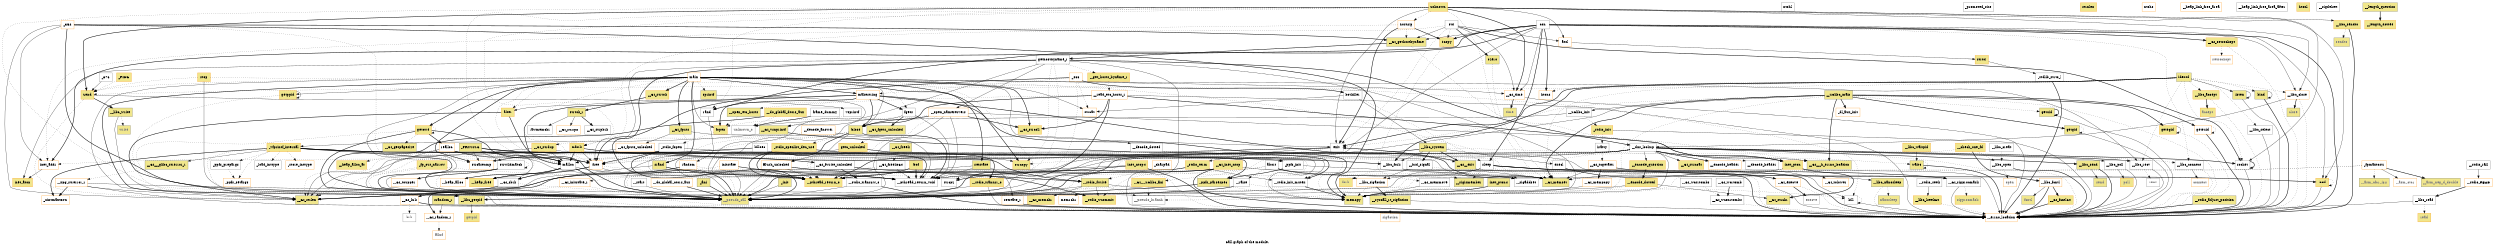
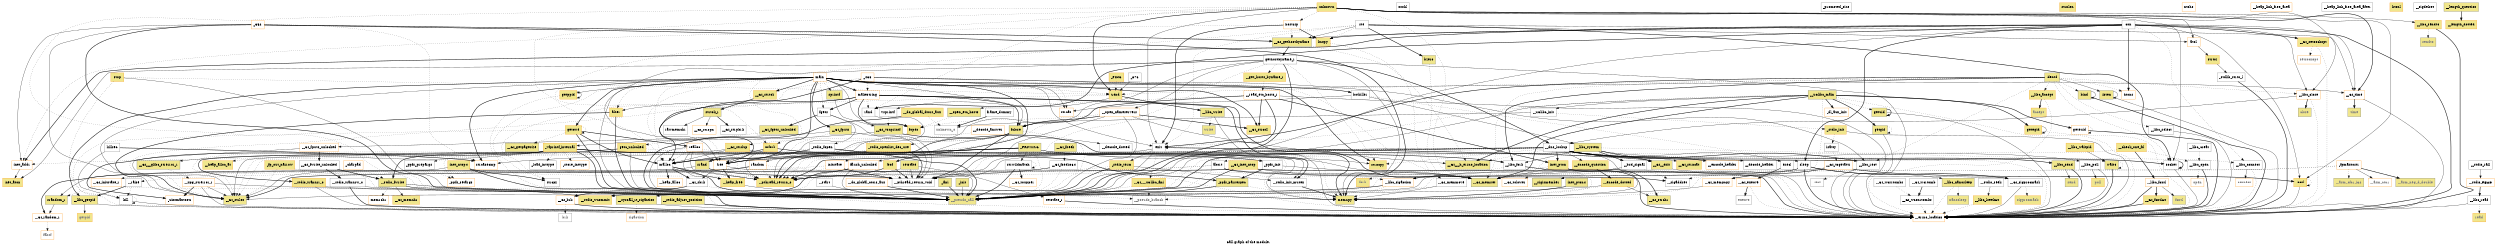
  digraph {
    label="Call graph of the module."
    node [color=gray40 fillcolor=white shape=record style=filled]
    edge [style=dotted]
    n1 [color=darkorange label="{__GI_fputs_unlocked}"]
    n2 [label="{__GI_fwrite_unlocked}"]
    n3 [fillcolor=khaki label="{__GI_strlen}"]
    n4 [fillcolor=khaki fontcolor=gray50 label="{__pseudo_call}"]
    n5 [fillcolor=khaki label="{__stdio_fwrite}"]
    n6 [label="{__stdio_trans2w_o}"]
    n7 [color=darkorange fillcolor=khaki label="{_stdio_term}"]
    n8 [color=darkorange fillcolor=khaki label="{__stdio_wcommit}"]
    n9 [label="{__stdio_init_mutex}"]
    n10 [fillcolor=khaki label="{memcpy}"]
    n11 [color=darkorange label="{__GI_toupper}"]
    n12 [color=darkorange label="{__errno_location}"]
    n13 [label="{isatty}"]
    n14 [color=darkorange label="{__GI_tcgetattr}"]
    n15 [fillcolor=khaki label="{__GI_memset}"]
    n16 [color=darkorange label="{__GI_mempcpy}"]
    n17 [color=darkorange fillcolor=khaki label="{ioctl}"]
    n18 [fillcolor=khaki label="{fclose}"]
    n19 [color=darkorange fillcolor=khaki label="{_stdio_openlist_dec_use}"]
    n20 [color=darkorange label="{fflush_unlocked}"]
    n21 [color=darkorange label="{free}"]
    n22 [color=darkorange fillcolor=khaki label="{__pthread_return_0}"]
    n23 [label="{__pthread_return_void}"]
    n24 [color=darkorange fillcolor=khaki label="{__heap_free}"]
    n25 [label="{__GI_sbrk}"]
    n26 [color=darkorange label="{_charpad}"]
    n27 [fontcolor=gray50 label="{__pseudo_branch}"]
    n28 [color=darkorange fillcolor=khaki label="{__GI_memchr}"]
    n29 [color=darkorange label="{memrchr}"]
    n30 [label="{__libc_select}"]
    n31 [fillcolor=khaki label="{__libc_write}"]
    n32 [fillcolor=khaki fontcolor=gray50 label="{write}"]
    n33 [label="{ntohl}"]
    n34 [color=darkorange fillcolor=khaki label="{__libc_waitpid}"]
    n35 [fillcolor=khaki label="{wait4}"]
    n36 [color=darkorange label="{__GI_time}"]
    n37 [fillcolor=khaki fontcolor=gray50 label="{time}"]
    n38 [color=darkorange fillcolor=khaki label="{fopen}"]
    n39 [label="{_stdio_fopen}"]
    n40 [label="{malloc}"]
    n41 [color=darkorange fillcolor=khaki label="{strncpy}"]
    n42 [label="{_promoted_size}"]
    n43 [color=darkorange fillcolor=khaki label="{strnlen}"]
    n44 [fillcolor=khaki label="{_ppfs_parsespec}"]
    n45 [color=darkorange fillcolor=khaki label="{feof}"]
    n46 [color=darkorange label="{ntohs}"]
    n47 [fillcolor=khaki label="{__GI___glibc_strerror_r}"]
    n48 [color=darkorange label="{__xpg_strerror_r}"]
    n49 [color=darkorange label="{_uintmaxtostr}"]
    n50 [label="{fgets}"]
    n51 [fillcolor=khaki label="{__GI_fgets_unlocked}"]
    n52 [color=darkorange fillcolor=khaki label="{getc_unlocked}"]
    n53 [label="{vsprintf}"]
    n54 [fillcolor=khaki label="{__GI_vsnprintf}"]
    n55 [color=darkorange fillcolor=khaki label="{_vfprintf_internal}"]
    n56 [color=darkorange fillcolor=khaki label="{_fp_out_narrow}"]
    n57 [fillcolor=khaki label="{sprintf}"]
    n58 [label="{_ppfs_init}"]
    n59 [label="{_ppfs_prepargs}"]
    n60 [color=darkorange label="{_ppfs_setargs}"]
    n61 [label="{_load_inttype}"]
    n62 [color=darkorange label="{_store_inttype}"]
    n63 [color=darkorange label="{strcat}"]
    n64 [color=darkorange fillcolor=khaki label="{__GI_strcoll}"]
    n65 [color=darkorange label="{htons}"]
    n66 [color=darkorange label="{inet_addr}"]
    n67 [color=darkorange fillcolor=khaki label="{inet_aton}"]
    n68 [color=darkorange fillcolor=khaki label="{bcopy}"]
    n69 [label="{__GI_memmove}"]
    n70 [fillcolor=khaki label="{__GI_fputs}"]
    n71 [label="{strcpy}"]
    n72 [color=darkorange label="{__heap_alloc}"]
    n73 [color=darkorange fillcolor=khaki label="{_stdio_init}"]
    n74 [fillcolor=khaki label="{bzero}"]
    n75 [color=darkorange label="{strcasecmp}"]
    n76 [color=darkorange fillcolor=khaki label="{__stdio_trans2r_o}"]
    n77 [color=darkorange fillcolor=khaki label="{__GI_strtok}"]
    n78 [fillcolor=khaki label="{strtok_r}"]
    n79 [label="{__GI_strpbrk}"]
    n80 [label="{rawmemchr}"]
    n81 [color=darkorange label="{__GI_strspn}"]
    n82 [color=darkorange fontcolor=gray50 label="{setsockopt}"]
    n83 [fillcolor=khaki fontcolor=gray50 label="{fcntl}"]
    n84 [color=darkorange fontcolor=gray50 label="{sigaction}"]
    n85 [fontcolor=gray50 label="{execve}"]
    n86 [fillcolor=khaki fontcolor=gray50 label="{nanosleep}"]
    n87 [color=darkorange fontcolor=gray50 label="{open}"]
    n88 [color=darkorange fillcolor=khaki fontcolor=gray50 label="{sigprocmask}"]
    n89 [fontcolor=gray50 label="{brk}"]
    n90 [color=darkorange fillcolor=khaki fontcolor=gray50 label="{poll}"]
    n91 [color=darkorange fillcolor=khaki fontcolor=gray50 label="{read}"]
    n92 [color=darkorange fontcolor=gray50 label="{fabsf}"]
    n93 [fillcolor=khaki label="{__GI_gethostbyname}"]
    n94 [label="{gethostbyname_r}"]
    n95 [fillcolor=khaki label="{__GI___h_errno_location}"]
    n96 [label="{__dns_lookup}"]
    n97 [color=darkorange label="{__open_nameservers}"]
    n98 [color=darkorange fillcolor=khaki label="{__get_hosts_byname_r}"]
    n99 [label="{__libc_connect}"]
    n100 [label="{__libc_recv}"]
    n101 [fillcolor=khaki label="{__libc_send}"]
    n102 [label="{socket}"]
    n103 [label="{__libc_poll}"]
    n104 [color=darkorange fillcolor=khaki label="{__GI_strncat}"]
    n105 [color=darkorange fillcolor=khaki label="{inet_pton}"]
    n106 [color=darkorange label="{__encode_header}"]
    n107 [label="{__decode_header}"]
    n108 [color=darkorange fillcolor=khaki label="{__encode_question}"]
    n109 [color=darkorange label="{__read_etc_hosts_r}"]
    n110 [color=darkorange fillcolor=khaki label="{__libc_accept}"]
    n111 [color=darkorange fillcolor=khaki fontcolor=gray50 label="{accept}"]
    n112 [fillcolor=khaki label="{bind}"]
    n113 [color=darkorange fontcolor=gray50 label="{connect}"]
    n114 [fillcolor=khaki label="{listen}"]
    n115 [fontcolor=gray50 label="{recv}"]
    n116 [fillcolor=khaki fontcolor=gray50 label="{send}"]
    n117 [color=darkorange fillcolor=khaki label="{__libc_sendto}"]
    n118 [fillcolor=khaki fontcolor=gray50 label="{sendto}"]
    n119 [color=darkorange fillcolor=khaki label="{__GI_setsockopt}"]
    n120 [color=darkorange label="{__GI_brk}"]
    n121 [color=darkorange label="{realloc}"]
    n122 [color=darkorange fillcolor=khaki label="{__heap_alloc_at}"]
    n123 [color=darkorange label="{__heap_link_free_area}"]
    n124 [label="{__heap_link_free_area_after}"]
    n125 [label="{rand}"]
    n126 [color=darkorange label="{random}"]
    n127 [color=darkorange label="{__GI_random_r}"]
    n128 [fillcolor=khaki label="{setstate}"]
    n129 [color=darkorange label="{setstate_r}"]
    n130 [color=darkorange label="{initstate}"]
    n131 [color=darkorange label="{__GI_initstate_r}"]
    n132 [fillcolor=khaki label="{srandom_r}"]
    n133 [fillcolor=khaki label="{srand}"]
    n134 [fillcolor=khaki label="{__libc_system}"]
    n135 [label="{execl}"]
    n136 [fillcolor=khaki label="{__GI__exit}"]
    n137 [label="{__bsd_signal}"]
    n138 [label="{__libc_fork}"]
    n139 [color=darkorange label="{__GI_execve}"]
    n140 [label="{exit}"]
    n141 [color=darkorange label="{__libc_sigaction}"]
    n142 [fillcolor=khaki label="{__sigismember}"]
    n143 [label="{__sigaddset}"]
    n144 [color=darkorange fillcolor=khaki fontcolor=gray50 label="{fork}"]
    n145 [color=darkorange label="{atol}"]
    n146 [color=darkorange fillcolor=khaki label="{strtol}"]
    n147 [label="{_stdlib_strto_l}"]
    n148 [color=darkorange fillcolor=khaki label="{__GI___uClibc_fini}"]
    n149 [label="{sleep}"]
    n150 [fillcolor=khaki label="{__libc_nanosleep}"]
    n151 [label="{__GI_sigprocmask}"]
    n152 [fillcolor=khaki label="{__syscall_rt_sigaction}"]
    n153 [color=darkorange fillcolor=khaki label="{__check_one_fd}"]
    n154 [color=darkorange label="{__libc_fcntl}"]
    n155 [label="{__libc_open}"]
    n156 [label="{abort}"]
    n157 [color=darkorange fillcolor=khaki label="{__GI_fcntl64}"]
    n158 [label="{__raise}"]
    n159 [label="{__uClibc_init}"]
    n160 [fontcolor=gray50 label="{unknown_0}"]
    n161 [color=darkorange fillcolor=khaki label="{htonl}"]
    n162 [fillcolor=khaki label="{__uClibc_main}"]
    n163 [color=darkorange fillcolor=khaki label="{getegid}"]
    n164 [color=darkorange label="{geteuid}"]
    n165 [fillcolor=khaki label="{getgid}"]
    n166 [fillcolor=khaki label="{getuid}"]
    n167 [color=darkorange label="{_dl_aux_init}"]
    n168 [label="{__libc_creat}"]
    n169 [label="{__GI_wcrtomb}"]
    n170 [label="{__GI_wcsnrtombs}"]
    n171 [label="{__GI_wcsrtombs}"]
    n172 [color=darkorange label="{_fpmaxtostr}"]
    n173 [fillcolor=khaki fontcolor=gray50 label="{__asm_neg_d_double}"]
    n174 [fillcolor=khaki fontcolor=gray50 label="{__asm_cfc1_i32}"]
    n175 [color=darkorange fontcolor=gray50 label="{__asm_ctc1}"]
    n176 [color=darkorange label="{__GI_tolower}"]
    n177 [fillcolor=khaki label="{__GI_strchr}"]
    n178 [color=darkorange fillcolor=khaki label="{__encode_dotted}"]
    n179 [color=darkorange label="{__libc_close}"]
    n180 [fillcolor=khaki fontcolor=gray50 label="{close}"]
    n181 [fillcolor=khaki label="{__open_etc_hosts}"]
    n182 [label="{__sigdelset}"]
    n183 [fillcolor=khaki label="{__libc_getpid}"]
    n184 [label="{kill}"]
    n185 [fillcolor=khaki label="{__GI_fseek}"]
    n186 [label="{__GI_fseeko64}"]
    n187 [color=darkorange label="{__stdio_READ}"]
    n188 [label="{__libc_read}"]
    n189 [fillcolor=khaki label="{__stdio_adjust_position}"]
    n190 [label="{__stdio_rfill}"]
    n191 [label="{__stdio_seek}"]
    n192 [color=darkorange fillcolor=khaki label="{__libc_lseek64}"]
    n193 [color=darkorange fillcolor=khaki label="{__GI_strdup}"]
    n194 [fillcolor=khaki label="{inet_pton4}"]
    n195 [color=darkorange fillcolor=khaki label="{inet_ntop4}"]
    n196 [color=darkorange fillcolor=khaki label="{__GI_inet_ntop}"]
    n197 [fillcolor=khaki label="{__length_question}"]
    n198 [color=darkorange fillcolor=khaki label="{__length_dotted}"]
    n199 [color=darkorange label="{__decode_answer}"]
    n200 [label="{__decode_dotted}"]
    n201 [color=darkorange fillcolor=khaki fontcolor=gray50 label="{getpid}"]
    n202 [color=darkorange label="{__do_global_ctors_aux}"]
    n203 [fillcolor=khaki label="{_fini}"]
    n204 [fillcolor=khaki label="{_init}"]
    n205 [color=darkorange fillcolor=khaki label="{__do_global_dtors_aux}"]
    n206 [label="{frame_dummy}"]
    n207 [label="{__start}"]
    n208 [label="{botkiller}"]
    n209 [label="{strwildmatch}"]
    n210 [color=darkorange fillcolor=khaki label="{Send}"]
    n211 [color=darkorange label="{host2ip}"]
    n212 [color=darkorange fillcolor=khaki label="{mfork}"]
    n213 [color=darkorange fillcolor=khaki label="{filter}"]
    n214 [color=darkorange label="{makestring}"]
    n215 [fillcolor=khaki label="{identd}"]
    n216 [label="{std}"]
    n217 [color=darkorange fillcolor=khaki label="{stop}"]
    n218 [color=darkorange fillcolor=khaki label="{unknown}"]
    n219 [label="{killsec}"]
    n220 [fillcolor=khaki label="{_PRIVMSG}"]
    n221 [label="{_376}"]
    n222 [color=darkorange fillcolor=khaki label="{_PING}"]
    n223 [color=darkorange label="{_352}"]
    n224 [color=darkorange label="{_433}"]
    n225 [label="{con}"]
    n226 [color=darkorange label="{main}"]
    n227 [color=darkorange fillcolor=khaki label="{getcwd}"]
    n228 [color=darkorange fillcolor=khaki label="{getppid}"]
    n229 [fillcolor=khaki label="{__GI_getpagesize}"]
    n1 -> n2 [style=bold]
    n1 -> n3 [style=solid]
    n2 -> n4
    n2 -> n5 [style=bold]
    n2 -> n6 [style=bold]
    n5 -> n4 [style=solid]
    n5 -> n8 [style=solid]
    n5 -> n10 [style=solid]
    n5 -> n27
    n5 -> n28 [style=solid]
    n5 -> n29
    n6 -> n4 [style=solid]
    n6 -> n12 [style=bold]
    n7 -> n4 [style=bold]
    n7 -> n8
    n7 -> n9 [style=solid]
    n9 -> n10 [style=bold]
    n13 -> n14
    n14 -> n15 [style=solid]
    n14 -> n16 [style=bold]
    n14 -> n17 [style=bold]
    n16 -> n10 [style=solid]
    n17 -> n12 [style=solid]
    n17 -> n17
    n18 -> n4
    n18 -> n19
    n18 -> n20 [style=solid]
    n18 -> n21
    n18 -> n22 [style=bold]
    n18 -> n23 [style=bold]
    n19 -> n21
    n19 -> n22 [style=bold]
    n19 -> n23 [style=bold]
    n20 -> n4 [style=solid]
    n20 -> n8 [style=bold]
    n20 -> n22 [style=solid]
    n20 -> n23
    n21 -> n4 [style=solid]
    n21 -> n22
    n21 -> n24 [style=bold]
    n21 -> n25 [style=solid]
    n24 -> n4 [style=solid]
    n25 -> n4
    n25 -> n120 [style=bold]
    n26 -> n5
    n30 -> n12 [style=solid]
    n31 -> n12 [style=solid]
    n31 -> n32
    n34 -> n35 [style=solid]
    n35 -> n12 [style=bold]
    n35 -> n35
    n36 -> n12 [style=solid]
    n36 -> n37 [style=bold]
    n38 -> n39
    n39 -> n4 [style=bold]
    n39 -> n9 [style=solid]
    n39 -> n21 [style=bold]
    n39 -> n40
    n40 -> n4 [style=bold]
    n40 -> n22 [style=solid]
    n40 -> n24 [style=solid]
    n40 -> n25 [style=bold]
    n40 -> n72 [style=bold]
    n44 -> n4 [style=bold]
    n44 -> n10
    n45 -> n22 [style=bold]
    n45 -> n23 [style=bold]
    n47 -> n48
    n48 -> n3 [style=solid]
    n48 -> n10 [style=solid]
    n48 -> n12 [style=solid]
    n48 -> n49 [style=bold]
    n50 -> n22 [style=solid]
    n50 -> n23 [style=solid]
    n50 -> n51 [style=bold]
    n51 -> n52
    n52 -> n4 [style=solid]
    n52 -> n20
    n52 -> n76 [style=bold]
    n53 -> n54
    n54 -> n9 [style=bold]
    n54 -> n55 [style=solid]
    n55 -> n3
    n55 -> n4 [style=bold]
    n55 -> n5 [style=bold]
    n55 -> n44 [style=bold]
    n55 -> n47 [style=solid]
    n55 -> n49 [style=bold]
    n55 -> n58 [style=bold]
    n55 -> n59
    n55 -> n60
    n55 -> n61
    n55 -> n62
    n56 -> n3
    n56 -> n4
    n56 -> n5
    n57 -> n54 [style=solid]
    n58 -> n15 [style=solid]
    n58 -> n44 [style=bold]
    n59 -> n60
    n66 -> n67 [style=solid]
    n68 -> n69
    n69 -> n10 [style=solid]
    n69 -> n27
    n70 -> n1 [style=solid]
    n70 -> n22
    n70 -> n23 [style=solid]
    n73 -> n12 [style=solid]
    n73 -> n13
    n74 -> n15
    n76 -> n4 [style=solid]
    n76 -> n12 [style=solid]
    n77 -> n78 [style=bold]
    n78 -> n79 [style=bold]
    n78 -> n80 [style=solid]
    n78 -> n81 [style=solid]
    n93 -> n94 [style=bold]
    n93 -> n95
    n94 -> n4 [style=bold]
    n94 -> n10 [style=solid]
    n94 -> n12 [style=solid]
    n94 -> n21 [style=solid]
    n94 -> n22 [style=solid]
    n94 -> n23
    n94 -> n41
    n94 -> n67 [style=solid]
    n94 -> n96 [style=bold]
    n94 -> n97 [style=solid]
    n94 -> n98
    n96 -> n3
    n96 -> n4
    n96 -> n10 [style=solid]
    n96 -> n12
    n96 -> n15
    n96 -> n21
    n96 -> n22 [style=bold]
    n96 -> n23 [style=solid]
    n96 -> n40
    n96 -> n41
    n96 -> n66
    n96 -> n95
    n96 -> n99
    n96 -> n100 [style=bold]
    n96 -> n101 [style=bold]
    n96 -> n102 [style=bold]
    n96 -> n103 [style=solid]
    n96 -> n104 [style=solid]
    n96 -> n105 [style=bold]
    n96 -> n106 [style=bold]
    n96 -> n107
    n96 -> n108 [style=solid]
    n97 -> n4 [style=solid]
    n97 -> n18 [style=bold]
    n97 -> n22
    n97 -> n23 [style=solid]
    n97 -> n38
    n97 -> n64 [style=bold]
    n97 -> n95 [style=solid]
    n98 -> n109
    n99 -> n12
    n99 -> n113 [style=solid]
    n100 -> n12 [style=solid]
    n100 -> n115
    n101 -> n12 [style=bold]
    n101 -> n116 [style=solid]
    n102 -> n12 [style=solid]
    n102 -> n102 [style=bold]
    n103 -> n12 [style=solid]
    n103 -> n90 [style=solid]
    n105 -> n4
    n105 -> n10
    n105 -> n12 [style=solid]
    n105 -> n15 [style=solid]
    n105 -> n176
    n105 -> n177 [style=bold]
    n108 -> n178 [style=bold]
    n109 -> n4 [style=bold]
    n109 -> n12 [style=solid]
    n109 -> n18 [style=bold]
    n109 -> n64 [style=bold]
    n109 -> n105 [style=bold]
    n109 -> n181
    n110 -> n12
    n110 -> n111 [style=bold]
    n112 -> n12 [style=bold]
    n112 -> n112 [style=solid]
    n114 -> n12 [style=solid]
    n114 -> n114 [style=solid]
    n117 -> n12 [style=bold]
    n117 -> n118
    n119 -> n12
    n119 -> n82
    n120 -> n12 [style=bold]
    n120 -> n89
    n121 -> n4 [style=solid]
    n121 -> n10
    n121 -> n21 [style=solid]
    n121 -> n22 [style=solid]
    n121 -> n24 [style=solid]
    n121 -> n40
    n121 -> n122
    n125 -> n126 [style=solid]
    n126 -> n22
    n126 -> n23
    n126 -> n127 [style=bold]
    n127 -> n92
    n128 -> n22 [style=solid]
    n128 -> n23 [style=solid]
    n128 -> n129 [style=solid]
    n129 -> n12 [style=bold]
    n130 -> n22
    n130 -> n23 [style=bold]
    n130 -> n131
    n131 -> n12
    n131 -> n132
    n132 -> n127 [style=solid]
    n133 -> n22
    n133 -> n23 [style=bold]
    n133 -> n132 [style=solid]
    n134 -> n4 [style=bold]
    n134 -> n35
    n134 -> n135 [style=solid]
    n134 -> n136 [style=bold]
    n134 -> n137 [style=bold]
    n134 -> n138 [style=solid]
    n135 -> n139 [style=bold]
    n136 -> n12 [style=solid]
    n136 -> n140 [style=bold]
    n137 -> n12
    n137 -> n141 [style=solid]
    n137 -> n142
    n137 -> n143
    n138 -> n12 [style=bold]
    n138 -> n144
    n139 -> n12
    n139 -> n85 [style=bold]
    n140 -> n4 [style=solid]
    n140 -> n7 [style=solid]
    n140 -> n22
    n140 -> n23 [style=solid]
    n140 -> n136
    n140 -> n148
    n141 -> n10
    n141 -> n152 [style=bold]
    n145 -> n146 [style=solid]
    n146 -> n147 [style=solid]
    n147 -> n12 [style=bold]
    n148 -> n4
    n148 -> n27
    n149 -> n4 [style=solid]
    n149 -> n12 [style=bold]
    n149 -> n141 [style=solid]
    n149 -> n142
    n149 -> n143
    n149 -> n150 [style=solid]
    n149 -> n151 [style=bold]
    n150 -> n12
    n150 -> n86
    n151 -> n12 [style=solid]
    n151 -> n88
    n152 -> n12 [style=solid]
    n152 -> n84
    n153 -> n154 [style=bold]
    n153 -> n155
    n153 -> n156
    n154 -> n12 [style=bold]
    n154 -> n83 [style=solid]
    n154 -> n157 [style=bold]
    n155 -> n12 [style=bold]
    n155 -> n87
    n156 -> n4
    n156 -> n22
    n156 -> n141
    n156 -> n143 [style=bold]
    n156 -> n151 [style=solid]
    n156 -> n158
    n157 -> n12 [style=bold]
    n158 -> n183 [style=bold]
    n158 -> n184
    n159 -> n73
    n159 -> n160 [style=solid]
    n162 -> n4 [style=solid]
    n162 -> n10
    n162 -> n12
    n162 -> n15 [style=bold]
    n162 -> n95 [style=bold]
    n162 -> n140
    n162 -> n159 [style=solid]
    n162 -> n163 [style=bold]
    n162 -> n164 [style=bold]
    n162 -> n165 [style=bold]
    n162 -> n166
    n162 -> n167 [style=bold]
    n163 -> n12
    n163 -> n163 [style=solid]
    n164 -> n12 [style=bold]
    n164 -> n164
    n165 -> n12 [style=solid]
    n165 -> n165
    n166 -> n12 [style=solid]
    n166 -> n166 [style=bold]
    n168 -> n155
    n169 -> n170 [style=bold]
    n170 -> n12
    n171 -> n170
    n172 -> n4
    n172 -> n15
    n172 -> n173 [style=bold]
    n172 -> n174
    n172 -> n175 [style=solid]
    n178 -> n3 [style=solid]
    n178 -> n10
    n178 -> n177 [style=solid]
    n179 -> n12
    n179 -> n96 [style=solid]
    n179 -> n180 [style=bold]
    n181 -> n38
    n183 -> n12 [style=solid]
    n183 -> n201 [style=solid]
    n184 -> n12 [style=solid]
    n184 -> n184
    n185 -> n186
    n186 -> n4
    n186 -> n12
    n186 -> n22 [style=solid]
    n186 -> n23 [style=solid]
    n187 -> n188 [style=bold]
    n188 -> n12 [style=solid]
    n188 -> n91
    n189 -> n12 [style=bold]
    n190 -> n187 [style=solid]
    n191 -> n192 [style=solid]
    n192 -> n12
    n193 -> n3 [style=solid]
    n193 -> n10 [style=solid]
    n193 -> n40 [style=solid]
    n194 -> n10 [style=bold]
    n195 -> n3 [style=solid]
    n195 -> n12 [style=bold]
    n195 -> n15
    n195 -> n71 [style=bold]
    n196 -> n3 [style=bold]
    n196 -> n4 [style=bold]
    n196 -> n12 [style=bold]
    n196 -> n15 [style=solid]
    n197 -> n198 [style=bold]
    n199 -> n193
    n199 -> n200 [style=solid]
    n200 -> n10
    n202 -> n4 [style=bold]
    n203 -> n4 [style=bold]
    n204 -> n4 [style=solid]
    n205 -> n4 [style=bold]
    n205 -> n160
    n206 -> n160 [style=bold]
    n207 -> n4 [style=solid]
    n208 -> n63 [style=solid]
    n208 -> n134 [style=solid]
    n208 -> n149
    n209 -> n4 [style=bold]
    n209 -> n11 [style=bold]
    n209 -> n209
    n210 -> n3
    n210 -> n31 [style=bold]
    n210 -> n53 [style=solid]
    n211 -> n66
    n211 -> n68 [style=bold]
    n211 -> n93
    n211 -> n140 [style=bold]
    n212 -> n21 [style=solid]
    n212 -> n40 [style=bold]
    n212 -> n138 [style=bold]
    n213 -> n3 [style=bold]
    n213 -> n4 [style=bold]
    n214 -> n10 [style=bold]
    n214 -> n15 [style=bold]
    n214 -> n18 [style=bold]
    n214 -> n38 [style=bold]
    n214 -> n40 [style=bold]
    n214 -> n50 [style=bold]
    n214 -> n125
    n214 -> n213 [style=solid]
    n215 -> n15
    n215 -> n30
    n215 -> n65
    n215 -> n100
    n215 -> n102
    n215 -> n110
    n215 -> n112
    n215 -> n114 [style=solid]
    n215 -> n138 [style=bold]
    n215 -> n140 [style=bold]
    n215 -> n179
    n215 -> n210
    n216 -> n36 [style=solid]
    n216 -> n68
    n216 -> n74 [style=bold]
    n216 -> n93 [style=solid]
    n216 -> n102 [style=bold]
    n216 -> n140
    n216 -> n145 [style=solid]
    n216 -> n212
    n217 -> n4 [style=solid]
    n217 -> n184
    n217 -> n210
    n218 -> n4
    n218 -> n15
    n218 -> n17 [style=solid]
    n218 -> n36 [style=bold]
    n218 -> n40
    n218 -> n102 [style=solid]
    n218 -> n117 [style=solid]
    n218 -> n125
    n218 -> n140 [style=solid]
    n218 -> n145 [style=solid]
    n218 -> n179 [style=solid]
    n218 -> n210 [style=bold]
    n218 -> n211
    n218 -> n212
    n219 -> n75 [style=bold]
    n219 -> n184 [style=solid]
    n220 -> n3
    n220 -> n4
    n220 -> n15 [style=solid]
    n220 -> n21 [style=bold]
    n220 -> n40 [style=bold]
    n220 -> n41 [style=solid]
    n220 -> n75 [style=solid]
    n220 -> n209 [style=solid]
    n221 -> n210 [style=solid]
    n222 -> n210
    n223 -> n3 [style=solid]
    n223 -> n4 [style=bold]
    n223 -> n10 [style=bold]
    n223 -> n66 [style=solid]
    n223 -> n75
    n223 -> n93 [style=bold]
    n224 -> n21 [style=bold]
    n224 -> n63
    n224 -> n71
    n224 -> n208 [style=bold]
    n224 -> n214
    n225 -> n4 [style=solid]
    n225 -> n12 [style=bold]
    n225 -> n17 [style=solid]
    n225 -> n36 [style=solid]
    n225 -> n65 [style=bold]
    n225 -> n66 [style=bold]
    n225 -> n68 [style=bold]
    n225 -> n93 [style=solid]
    n225 -> n99
    n225 -> n119 [style=bold]
    n225 -> n125 [style=bold]
    n225 -> n149 [style=bold]
    n225 -> n179 [style=solid]
    n226 -> n3 [style=solid]
    n226 -> n4 [style=solid]
    n226 -> n15
    n226 -> n18 [style=solid]
    n226 -> n21
    n226 -> n36 [style=solid]
    n226 -> n38 [style=solid]
    n226 -> n40
    n226 -> n41 [style=bold]
-   n226 -> n128 [style=bold]
+   n226 -> n45 [style=bold]
    n226 -> n50
    n226 -> n57
    n226 -> n63 [style=solid]
    n226 -> n64 [style=bold]
    n226 -> n70 [style=bold]
    n226 -> n71
    n226 -> n75 [style=bold]
    n226 -> n77 [style=bold]
    n226 -> n100 [style=solid]
    n226 -> n133 [style=bold]
    n226 -> n140 [style=solid]
    n226 -> n183 [style=bold]
    n226 -> n210
    n226 -> n213
    n226 -> n214 [style=bold]
    n226 -> n227 [style=bold]
    n226 -> n228 [style=solid]
    n227 -> n4 [style=bold]
    n227 -> n12
    n227 -> n40 [style=bold]
    n227 -> n121 [style=bold]
    n227 -> n227
    n227 -> n229
    n228 -> n12
    n228 -> n228 [style=solid]
  }
